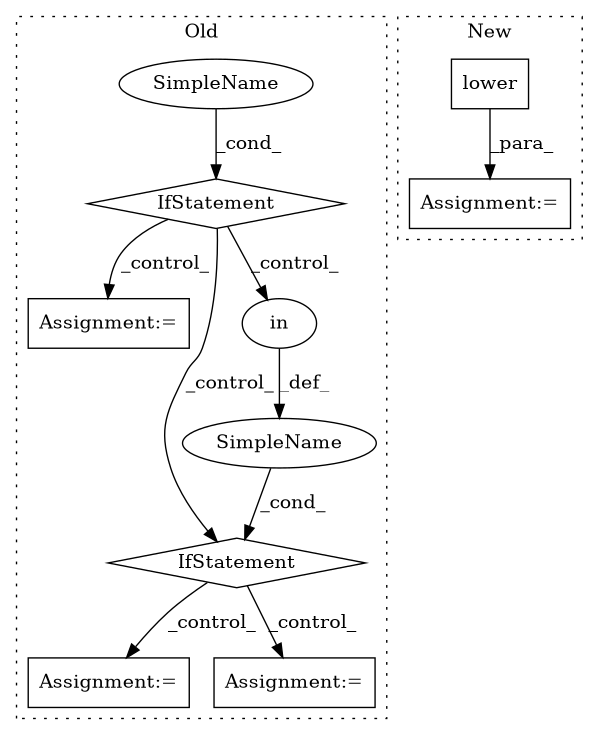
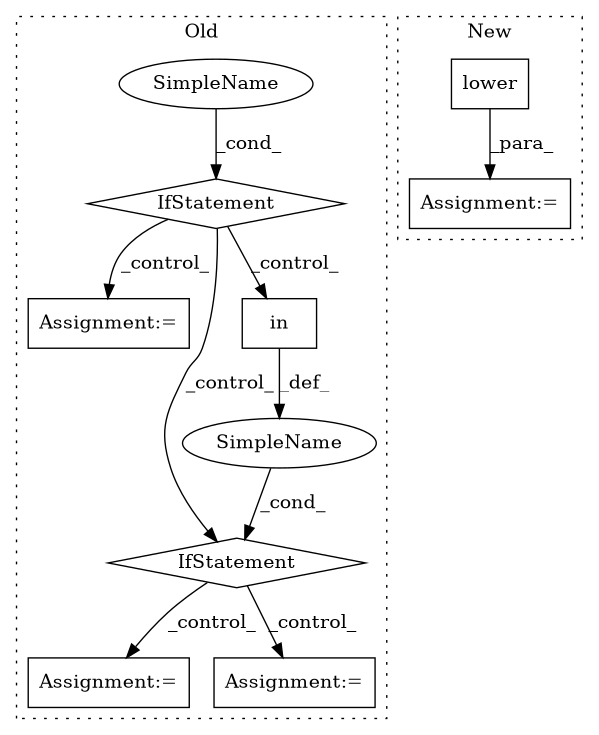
  digraph {
    node [a=7 l=1 shape=box]
    n1 [a=25 l="10,2" label=IfStatement s="1856,1892" shape=diamond]
    n2 [label="Assignment:=" s=1959]
    n3 [a=42 label=SimpleName shape=ellipse l=""]
    n4 [a=25 l="10,2" label=IfStatement s="2128,2164" shape=diamond]
    n5 [a=42 label=SimpleName shape=ellipse l=""]
    n6 [label="Assignment:=" s=2400]
-   n7 [a=105 l=26 label=in s=2138 shape=ellipse]
+   n7 [a=105 l=26 label=in s=2138]
    n8 [label="Assignment:=" s=2239]
    n9 [a=32 l=7 label=lower s=1910]
    n10 [label="Assignment:=" s=1981]
    subgraph cluster_1 {
      label=Old
      style=dotted
      n1
      n2
      n3
      n4
      n5
      n6
      n7
      n8
    }
    subgraph cluster_2 {
      label=New
      style=dotted
      n9
      n10
    }
    n1 -> n2 [label=_control_]
    n1 -> n4 [label=_control_]
    n1 -> n7 [label=_control_]
    n3 -> n1 [label=_cond_]
    n4 -> n6 [label=_control_]
    n4 -> n8 [label=_control_]
    n5 -> n4 [label=_cond_]
    n7 -> n5 [label=_def_]
    n9 -> n10 [label=_para_]
  }
